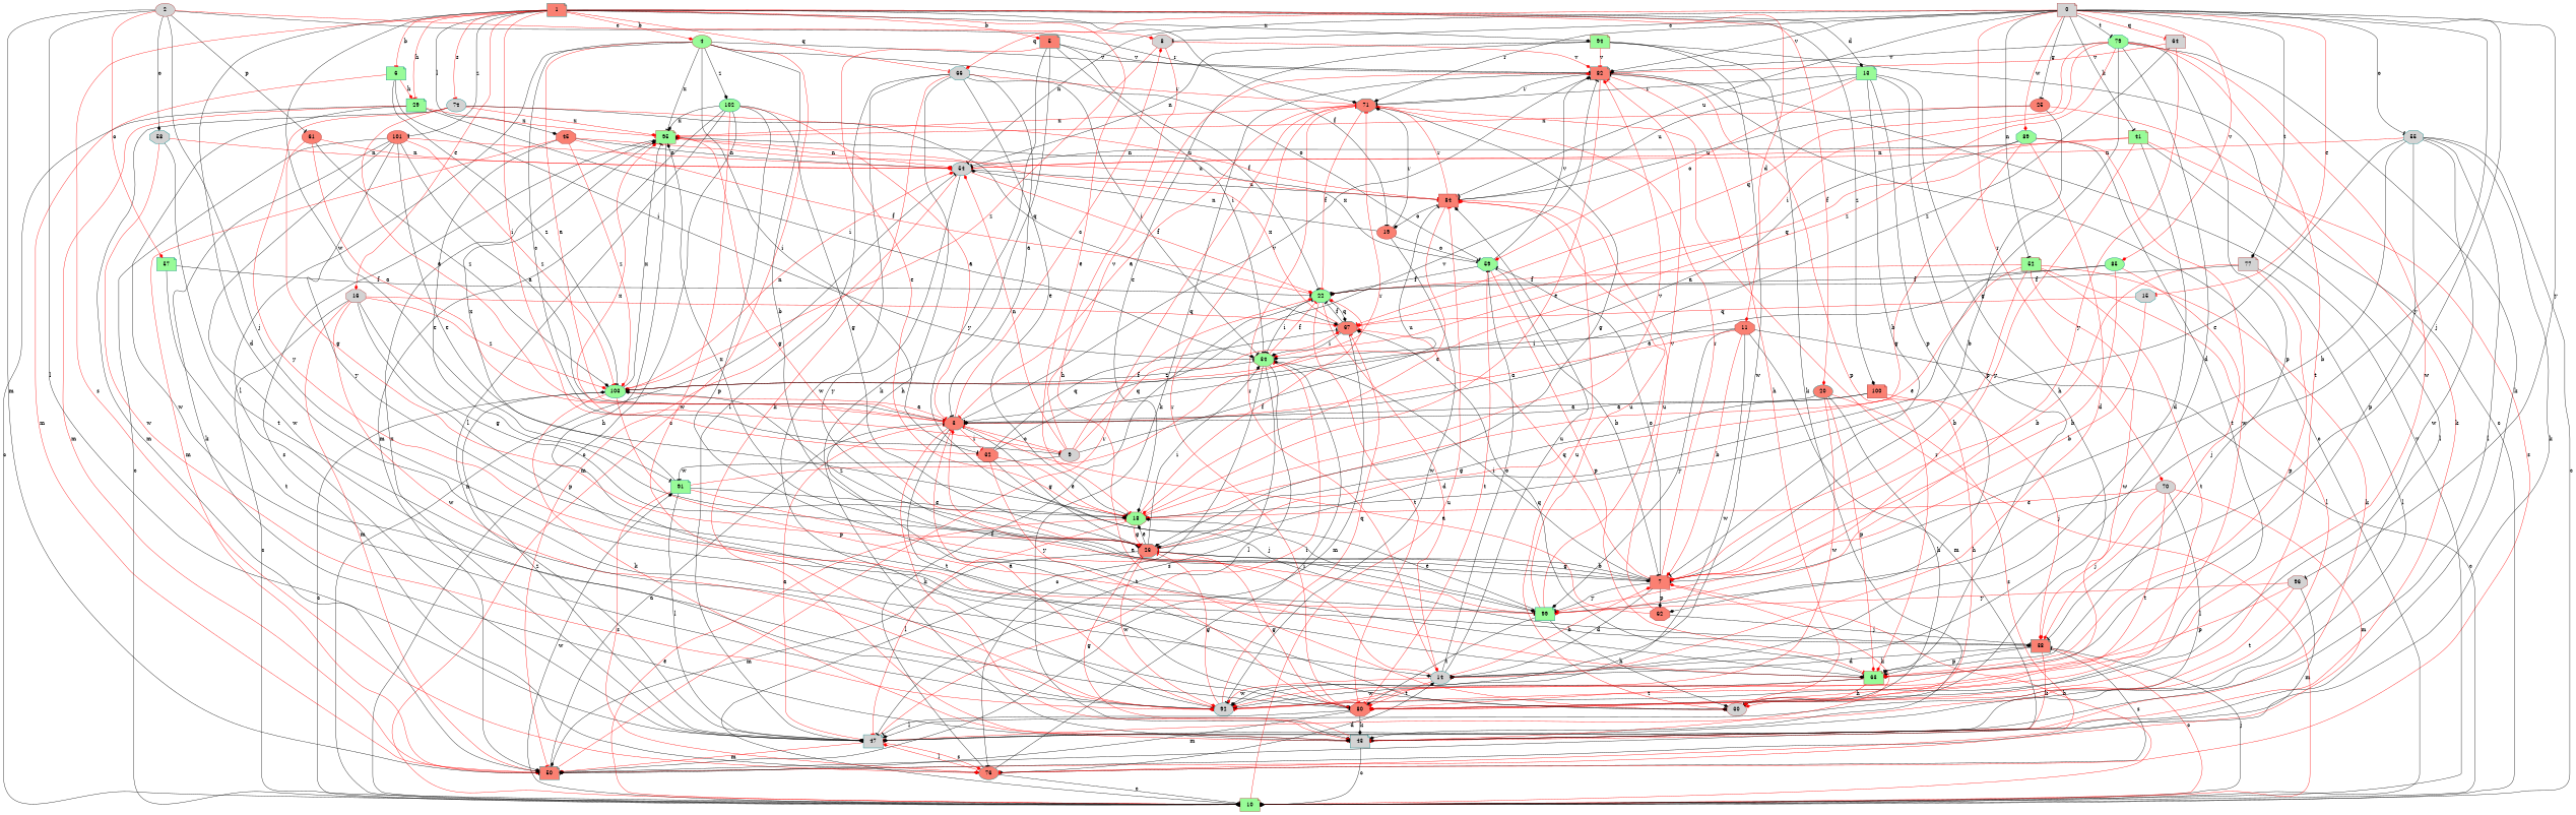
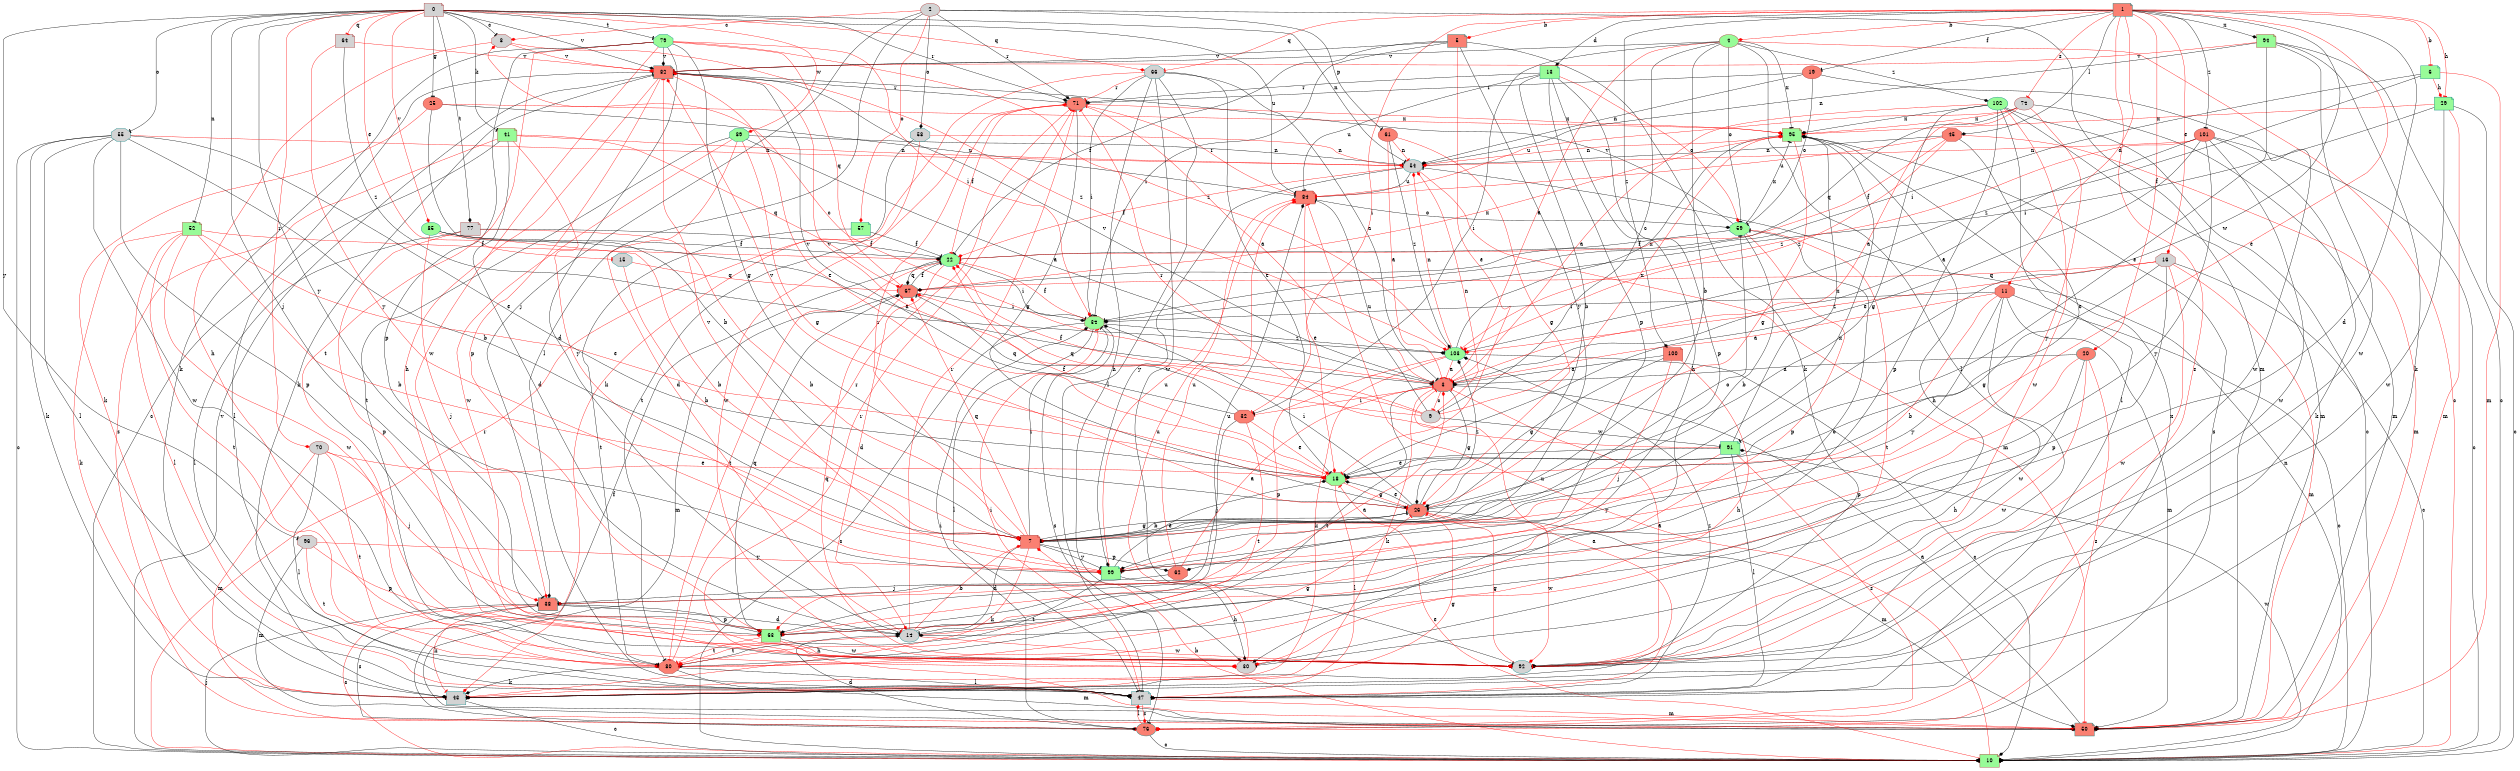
  strict digraph {
    node [color=teal fillcolor=salmon shape=note style=filled]
    edge [arrowhead=tee color=black]
    0 [color=brown fillcolor=lightgrey]
    8 [color=brown fillcolor=lightgrey shape=octagon]
    15 [fillcolor=lightgrey shape=octagon]
    25 [color=brown shape=ellipse]
    38
    41 [color=brown fillcolor=palegreen]
    52 [color=brown fillcolor=palegreen]
    54 [fillcolor=lightgrey shape=ellipse]
    55 [fillcolor=lightgrey shape=octagon]
    64 [color=brown fillcolor=lightgrey]
    66 [fillcolor=lightgrey shape=octagon]
    70 [color=brown fillcolor=lightgrey shape=ellipse]
    71 [shape=octagon]
    77 [color=brown fillcolor=lightgrey]
    79 [fillcolor=palegreen shape=octagon]
    84 [color=brown]
    85 [fillcolor=palegreen shape=ellipse]
    n18 [label=82]
    89 [fillcolor=palegreen shape=octagon]
    96 [color=brown fillcolor=lightgrey shape=octagon]
    99 [fillcolor=palegreen]
    103 [fillcolor=palegreen shape=ellipse]
    30 [color=brown fillcolor=lightgrey shape=ellipse]
    7 [color=brown]
    67 [shape=octagon]
    43 [fillcolor=lightgrey]
    95 [color=brown fillcolor=palegreen]
    14 [fillcolor=lightgrey shape=ellipse]
    76 [shape=ellipse]
    10 [color=brown fillcolor=palegreen]
    63 [color=brown fillcolor=palegreen]
    47 [fillcolor=lightgrey]
    18 [color=brown fillcolor=palegreen shape=octagon]
    80 [color=brown shape=octagon]
    22 [fillcolor=palegreen shape=ellipse]
    92 [fillcolor=lightgrey shape=ellipse]
    50
    3 [shape=octagon]
    34 [color=brown fillcolor=palegreen shape=octagon]
    26 [shape=octagon]
    59 [fillcolor=palegreen shape=octagon]
    1
    4 [color=brown fillcolor=palegreen shape=ellipse]
    5
    6 [fillcolor=palegreen]
    11 [color=brown shape=octagon]
    13 [fillcolor=palegreen]
    16 [color=brown fillcolor=lightgrey shape=octagon]
    19 [color=brown shape=ellipse]
    20 [shape=ellipse]
    29 [fillcolor=palegreen]
    32 [color=brown shape=octagon]
    45 [color=brown shape=octagon]
-   74 [fillcolor=lightgrey shape=ellipse]
+   74 [color=brown fillcolor=lightgrey shape=ellipse]
    91 [fillcolor=palegreen]
    94 [color=brown fillcolor=palegreen]
    100 [color=brown]
    101 [color=brown shape=ellipse]
    9 [color=brown fillcolor=lightgrey shape=ellipse]
    102 [fillcolor=palegreen shape=ellipse]
    62 [color=brown shape=octagon]
    2 [color=brown fillcolor=lightgrey shape=ellipse]
    57 [fillcolor=palegreen]
    58 [fillcolor=lightgrey shape=octagon]
    61 [color=brown shape=ellipse]
    0 -> 8 [label=c]
    0 -> 15 [color=red label=e]
    0 -> 25 [label=g]
    0 -> 38 [label=j]
    0 -> 41 [label=k]
    0 -> 52 [label=n]
    0 -> 54 [label=n]
    0 -> 55 [label=o]
    0 -> 64 [color=red label=q]
    0 -> 66 [arrowhead=diamond color=red label=q]
    0 -> 70 [arrowhead=diamond color=red label=r]
    0 -> 71 [arrowhead=diamond label=r]
    0 -> 77 [arrowhead=diamond label=t]
    0 -> 79 [label=t]
    0 -> 84 [label=u]
    0 -> 85 [arrowhead=diamond color=red label=v]
    0 -> n18 [arrowhead=diamond label=v]
    0 -> 89 [arrowhead=diamond color=red label=w]
    0 -> 96 [label=y]
    0 -> 99 [label=y]
    8 -> n18 [arrowhead=diamond color=red label=v]
    8 -> 103 [arrowhead=diamond color=red label=z]
    8 -> 30 [arrowhead=diamond color=red label=h]
    15 -> 7 [color=red label=b]
    15 -> 67 [color=red label=q]
    25 -> 84 [label=u]
    25 -> 7 [arrowhead=diamond label=b]
    25 -> 43 [color=red label=k]
    25 -> 95 [arrowhead=diamond color=red label=x]
    38 -> 43 [color=red label=k]
    38 -> 14 [arrowhead=diamond label=d]
    38 -> 76 [arrowhead=diamond label=s]
    38 -> 10 [color=red label=c]
    38 -> 63 [arrowhead=diamond label=p]
    41 -> 54 [color=red label=n]
    41 -> 99 [arrowhead=diamond color=red label=y]
    41 -> 67 [arrowhead=diamond color=red label=q]
    41 -> 14 [arrowhead=diamond label=d]
    41 -> 76 [color=red label=s]
    41 -> 47 [label=l]
    52 -> 7 [arrowhead=diamond color=red label=b]
    52 -> 43 [color=red label=k]
    52 -> 47 [color=red label=l]
    52 -> 18 [arrowhead=diamond color=red label=e]
    52 -> 80 [color=red label=t]
    52 -> 22 [arrowhead=diamond color=red label=f]
    52 -> 92 [color=red label=w]
    54 -> 84 [label=u]
    54 -> 99 [arrowhead=diamond label=y]
    54 -> 22 [arrowhead=diamond color=red label=f]
    54 -> 50 [color=red label=m]
    55 -> 54 [color=red label=n]
    55 -> 7 [label=b]
    55 -> 43 [label=k]
    55 -> 10 [label=c]
    55 -> 63 [arrowhead=diamond label=p]
    55 -> 47 [arrowhead=diamond label=l]
    55 -> 18 [label=e]
    55 -> 92 [label=w]
    64 -> n18 [color=red label=v]
    64 -> 99 [arrowhead=diamond color=red label=y]
    64 -> 103 [arrowhead=diamond label=z]
    66 -> 71 [color=red label=r]
    66 -> 30 [arrowhead=diamond label=h]
    66 -> 43 [arrowhead=diamond color=red label=k]
    66 -> 47 [label=l]
    66 -> 18 [label=e]
    66 -> 92 [label=w]
    66 -> 3 [label=a]
    66 -> 34 [label=i]
    70 -> 38 [arrowhead=diamond color=red label=j]
    70 -> 47 [arrowhead=diamond label=l]
    70 -> 18 [arrowhead=diamond color=red label=e]
    70 -> 80 [arrowhead=diamond color=red label=t]
    70 -> 50 [arrowhead=diamond color=red label=m]
    71 -> 95 [arrowhead=diamond color=red label=x]
    71 -> 22 [color=red label=f]
    71 -> 3 [color=red label=a]
    71 -> 26 [arrowhead=diamond label=g]
    77 -> 7 [arrowhead=diamond color=red label=b]
    77 -> 63 [color=red label=p]
    77 -> 47 [arrowhead=diamond label=l]
    77 -> 22 [label=f]
    79 -> n18 [arrowhead=diamond label=v]
    79 -> 103 [color=red label=z]
    79 -> 67 [color=red label=q]
    79 -> 43 [arrowhead=diamond label=k]
    79 -> 14 [label=d]
    79 -> 63 [label=p]
    79 -> 80 [color=red label=t]
    79 -> 92 [color=red label=w]
    79 -> 34 [arrowhead=diamond color=red label=i]
    79 -> 26 [label=g]
    84 -> 71 [color=red label=r]
    84 -> 18 [arrowhead=diamond color=red label=e]
-   84 -> 19 [arrowhead=diamond label=o]
+   84 -> 59 [arrowhead=diamond label=o]
    85 -> 38 [arrowhead=diamond color=red label=j]
    85 -> 7 [arrowhead=diamond color=red label=b]
    85 -> 22 [arrowhead=diamond label=f]
    85 -> 3 [arrowhead=diamond label=a]
    n18 -> 71 [label=r]
    n18 -> 30 [color=red label=h]
    n18 -> 43 [arrowhead=diamond label=k]
    n18 -> 10 [label=c]
    n18 -> 63 [arrowhead=diamond color=red label=p]
    n18 -> 18 [color=red label=e]
    89 -> 54 [label=n]
    89 -> 14 [color=red label=d]
    89 -> 80 [arrowhead=diamond label=t]
    89 -> 92 [arrowhead=diamond color=red label=w]
    89 -> 3 [label=a]
    89 -> 26 [color=red label=g]
    96 -> 99 [color=red label=y]
    96 -> 63 [arrowhead=diamond color=red label=p]
    96 -> 80 [arrowhead=diamond color=red label=t]
    96 -> 50 [arrowhead=diamond label=m]
    99 -> 84 [color=red label=u]
    99 -> n18 [color=red label=v]
    99 -> 30 [arrowhead=diamond label=h]
    99 -> 18 [arrowhead=diamond label=e]
    99 -> 80 [arrowhead=diamond label=t]
    103 -> 54 [arrowhead=diamond color=red label=n]
    103 -> 43 [arrowhead=diamond color=red label=k]
    103 -> 95 [label=x]
    103 -> 10 [arrowhead=diamond label=c]
    103 -> 63 [arrowhead=diamond color=red label=p]
    103 -> 3 [color=red label=a]
    30 -> 84 [arrowhead=diamond color=red label=u]
    7 -> 71 [arrowhead=diamond color=red label=r]
    7 -> 99 [label=y]
    7 -> 67 [arrowhead=diamond color=red label=q]
    7 -> 43 [color=red label=k]
    7 -> 95 [arrowhead=diamond label=x]
    7 -> 14 [label=d]
    7 -> 34 [label=i]
    7 -> 26 [label=g]
    7 -> 59 [label=o]
    7 -> 62 [arrowhead=diamond label=p]
    67 -> 95 [arrowhead=diamond color=red label=x]
    67 -> 22 [label=f]
    67 -> 50 [arrowhead=diamond label=m]
    67 -> 34 [arrowhead=diamond label=i]
    43 -> 10 [arrowhead=diamond label=c]
    43 -> 26 [color=red label=g]
    95 -> 54 [arrowhead=diamond color=red label=n]
    95 -> 30 [label=h]
    95 -> 76 [arrowhead=diamond label=s]
    95 -> 26 [color=red label=g]
    14 -> 71 [color=red label=r]
    14 -> 84 [arrowhead=diamond label=u]
    14 -> 7 [arrowhead=diamond color=red label=b]
    14 -> 80 [arrowhead=diamond color=red label=t]
    14 -> 92 [arrowhead=diamond color=red label=w]
    14 -> 3 [arrowhead=diamond color=red label=a]
    14 -> 59 [label=o]
    76 -> 14 [arrowhead=diamond label=d]
    76 -> 10 [label=c]
    76 -> 47 [arrowhead=diamond color=red label=l]
    76 -> 22 [label=f]
    76 -> 34 [arrowhead=diamond label=i]
    10 -> 38 [label=j]
    10 -> 54 [label=n]
    10 -> 71 [color=red label=r]
    10 -> 84 [color=red label=u]
    10 -> n18 [label=v]
    10 -> 7 [arrowhead=diamond color=red label=b]
    10 -> 18 [color=red label=e]
    10 -> 91 [arrowhead=diamond label=w]
    63 -> 30 [arrowhead=diamond color=red label=h]
    63 -> 67 [arrowhead=diamond label=q]
    63 -> 80 [color=red label=t]
    63 -> 92 [arrowhead=diamond label=w]
    47 -> 103 [arrowhead=diamond label=z]
    47 -> 95 [arrowhead=diamond label=x]
    47 -> 76 [arrowhead=diamond color=red label=s]
    47 -> 50 [arrowhead=diamond color=red label=m]
    47 -> 3 [color=red label=a]
    47 -> 34 [color=red label=i]
    18 -> n18 [arrowhead=diamond color=red label=v]
    18 -> 47 [color=red label=l]
    18 -> 22 [arrowhead=diamond color=red label=f]
    18 -> 26 [color=red label=g]
    80 -> 71 [color=red label=r]
    80 -> 43 [arrowhead=diamond label=k]
    80 -> 47 [label=l]
    80 -> 50 [label=m]
    80 -> 26 [color=red label=g]
    22 -> 67 [arrowhead=diamond label=q]
    22 -> 14 [arrowhead=diamond color=red label=d]
    22 -> 80 [color=red label=t]
    22 -> 34 [label=i]
    92 -> 67 [color=red label=q]
    92 -> 3 [color=red label=a]
    92 -> 26 [color=red label=g]
    50 -> 71 [color=red label=r]
    50 -> 3 [label=a]
    3 -> 8 [arrowhead=diamond color=red label=c]
    3 -> n18 [arrowhead=diamond label=v]
    3 -> 43 [arrowhead=diamond color=red label=k]
    3 -> 80 [arrowhead=diamond label=t]
    3 -> 26 [arrowhead=diamond label=g]
    3 -> 32 [color=red label=i]
    3 -> 9 [color=red label=c]
    34 -> 103 [label=z]
    34 -> 76 [label=s]
    34 -> 10 [arrowhead=diamond label=c]
    34 -> 47 [label=l]
    34 -> 22 [color=red label=f]
    26 -> 103 [arrowhead=diamond label=z]
    26 -> 7 [label=b]
    26 -> 18 [arrowhead=diamond label=e]
    26 -> 92 [arrowhead=diamond color=red label=w]
    26 -> 50 [arrowhead=diamond label=m]
    26 -> 34 [arrowhead=diamond label=i]
    59 -> n18 [label=v]
    59 -> 7 [label=b]
    59 -> 95 [label=x]
    59 -> 63 [color=red label=p]
    59 -> 80 [color=red label=t]
    59 -> 22 [label=f]
    1 -> 66 [color=red label=q]
    1 -> 14 [arrowhead=diamond label=d]
    1 -> 76 [arrowhead=diamond color=red label=s]
    1 -> 18 [color=red label=e]
    1 -> 4 [arrowhead=diamond color=red label=b]
    1 -> 5 [arrowhead=diamond color=red label=b]
    1 -> 6 [color=red label=b]
    1 -> 11 [arrowhead=diamond color=red label=d]
    1 -> 13 [arrowhead=diamond label=d]
    1 -> 16 [arrowhead=diamond color=red label=e]
    1 -> 19 [label=f]
    1 -> 20 [arrowhead=diamond color=red label=f]
    1 -> 29 [color=red label=h]
    1 -> 32 [color=red label=i]
    1 -> 45 [arrowhead=diamond label=l]
    1 -> 74 [color=red label=s]
    1 -> 91 [label=w]
    1 -> 94 [arrowhead=diamond label=x]
    1 -> 100 [arrowhead=diamond label=z]
    1 -> 101 [label=z]
    4 -> n18 [label=v]
    4 -> 7 [arrowhead=diamond label=b]
    4 -> 95 [label=x]
    4 -> 10 [color=red label=c]
    4 -> 47 [label=l]
    4 -> 3 [color=red label=a]
    4 -> 59 [label=o]
    4 -> 32 [label=i]
    4 -> 9 [label=c]
    4 -> 102 [arrowhead=diamond label=z]
    5 -> n18 [label=v]
    5 -> 99 [arrowhead=diamond label=y]
    5 -> 43 [label=k]
    5 -> 18 [color=red label=e]
    5 -> 22 [label=f]
    5 -> 34 [label=i]
    6 -> 103 [label=z]
    6 -> 50 [arrowhead=diamond color=red label=m]
    6 -> 34 [label=i]
    6 -> 29 [arrowhead=diamond color=red label=h]
    11 -> 99 [arrowhead=diamond label=y]
    11 -> 7 [arrowhead=diamond color=red label=b]
    11 -> 10 [arrowhead=diamond label=c]
    11 -> 92 [arrowhead=diamond label=w]
    11 -> 50 [arrowhead=diamond label=m]
    11 -> 3 [color=red label=a]
    11 -> 34 [arrowhead=diamond label=i]
    13 -> 71 [label=r]
    13 -> 84 [label=u]
    13 -> 30 [arrowhead=diamond label=h]
    13 -> 7 [label=b]
    13 -> 63 [arrowhead=diamond label=p]
    13 -> 59 [arrowhead=diamond color=red label=o]
    13 -> 62 [arrowhead=diamond label=p]
    16 -> 103 [arrowhead=diamond color=red label=z]
    16 -> 67 [arrowhead=diamond color=red label=q]
    16 -> 10 [arrowhead=diamond label=c]
    16 -> 63 [arrowhead=diamond label=p]
    16 -> 92 [color=red label=w]
    16 -> 50 [color=red label=m]
    16 -> 26 [label=g]
    19 -> 54 [arrowhead=diamond label=n]
    19 -> 71 [arrowhead=diamond label=r]
    19 -> 92 [label=w]
    19 -> 59 [label=o]
    20 -> 30 [label=h]
    20 -> 76 [color=red label=s]
    20 -> 63 [arrowhead=diamond color=red label=p]
    20 -> 92 [arrowhead=diamond color=red label=w]
    20 -> 3 [arrowhead=diamond label=a]
    29 -> 95 [color=red label=x]
    29 -> 10 [label=c]
    29 -> 92 [arrowhead=diamond label=w]
    29 -> 50 [arrowhead=diamond color=red label=m]
    29 -> 34 [arrowhead=diamond label=i]
    32 -> 38 [arrowhead=diamond label=j]
    32 -> n18 [label=v]
    32 -> 67 [label=q]
    32 -> 18 [arrowhead=diamond color=red label=e]
    32 -> 80 [arrowhead=diamond color=red label=t]
    45 -> 54 [label=n]
    45 -> 84 [color=red label=u]
    45 -> 103 [arrowhead=diamond color=red label=z]
    45 -> 18 [arrowhead=diamond label=e]
    45 -> 22 [color=red label=f]
    45 -> 50 [arrowhead=diamond color=red label=m]
    74 -> 84 [color=red label=u]
    74 -> 99 [color=red label=y]
    74 -> 67 [arrowhead=diamond label=q]
    74 -> 95 [arrowhead=diamond color=red label=x]
    74 -> 50 [arrowhead=diamond label=m]
    74 -> 3 [color=red label=a]
    91 -> 71 [color=red label=r]
    91 -> 99 [color=red label=y]
    91 -> 95 [arrowhead=diamond label=x]
    91 -> 76 [arrowhead=diamond color=red label=s]
    91 -> 47 [arrowhead=diamond label=l]
    91 -> 18 [label=e]
    94 -> 54 [label=n]
    94 -> n18 [color=red label=v]
    94 -> 43 [arrowhead=diamond label=k]
    94 -> 10 [label=c]
    94 -> 18 [arrowhead=diamond label=e]
    94 -> 92 [arrowhead=diamond label=w]
    100 -> 38 [arrowhead=diamond color=red label=j]
    100 -> 30 [arrowhead=diamond color=red label=h]
    100 -> 3 [label=a]
    100 -> 26 [arrowhead=diamond label=g]
    101 -> 54 [arrowhead=diamond color=red label=n]
    101 -> 99 [label=y]
    101 -> 103 [color=red label=z]
    101 -> 43 [arrowhead=diamond label=k]
    101 -> 10 [label=c]
    101 -> 18 [label=e]
    101 -> 92 [label=w]
    101 -> 3 [label=a]
    9 -> 54 [arrowhead=diamond color=red label=n]
    9 -> 84 [label=u]
    9 -> n18 [arrowhead=diamond color=red label=v]
    9 -> 67 [arrowhead=diamond color=red label=q]
    9 -> 95 [arrowhead=diamond color=red label=x]
    9 -> 22 [arrowhead=diamond color=red label=f]
    9 -> 91 [label=w]
    102 -> 95 [arrowhead=diamond label=x]
    102 -> 10 [label=c]
    102 -> 63 [label=p]
    102 -> 47 [arrowhead=diamond label=l]
    102 -> 92 [color=red label=w]
    102 -> 50 [arrowhead=diamond label=m]
    102 -> 3 [color=red label=a]
    102 -> 26 [label=g]
    62 -> 38 [label=j]
    62 -> 84 [arrowhead=diamond color=red label=u]
    62 -> 3 [color=red label=a]
    2 -> 8 [arrowhead=diamond color=red label=c]
    2 -> 38 [arrowhead=diamond label=j]
    2 -> 71 [arrowhead=diamond label=r]
    2 -> 47 [label=l]
    2 -> 50 [label=m]
    2 -> 57 [arrowhead=diamond color=red label=o]
    2 -> 58 [arrowhead=diamond label=o]
    2 -> 61 [label=p]
    57 -> 80 [label=t]
    57 -> 22 [label=f]
    58 -> 54 [arrowhead=diamond color=red label=n]
    58 -> 80 [label=t]
    58 -> 92 [arrowhead=diamond color=red label=w]
    61 -> 54 [color=red label=n]
    61 -> 103 [arrowhead=diamond label=z]
    61 -> 3 [color=red label=a]
    61 -> 26 [arrowhead=diamond color=red label=g]
  }
